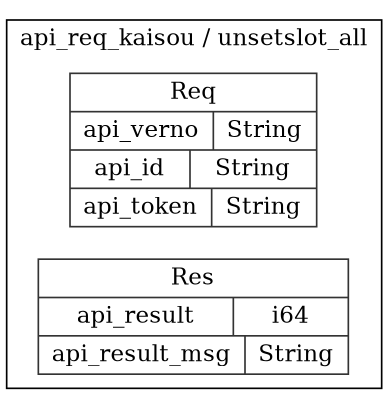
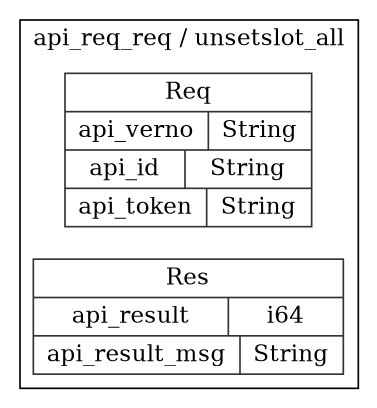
  digraph {
    rankdir=LR
    node [color=gray20 shape=record style=solid]
    n1 [label="<Req> Req  | { api_verno | <api_verno> String } | { api_id | <api_id> String } | { api_token | <api_token> String }"]
    n2 [label="<Res> Res  | { api_result | <api_result> i64 } | { api_result_msg | <api_result_msg> String }"]
    subgraph cluster_1 {
-     label="api_req_kaisou / unsetslot_all"
+     label="api_req_req / unsetslot_all"
      n1
      n2
    }
  }
